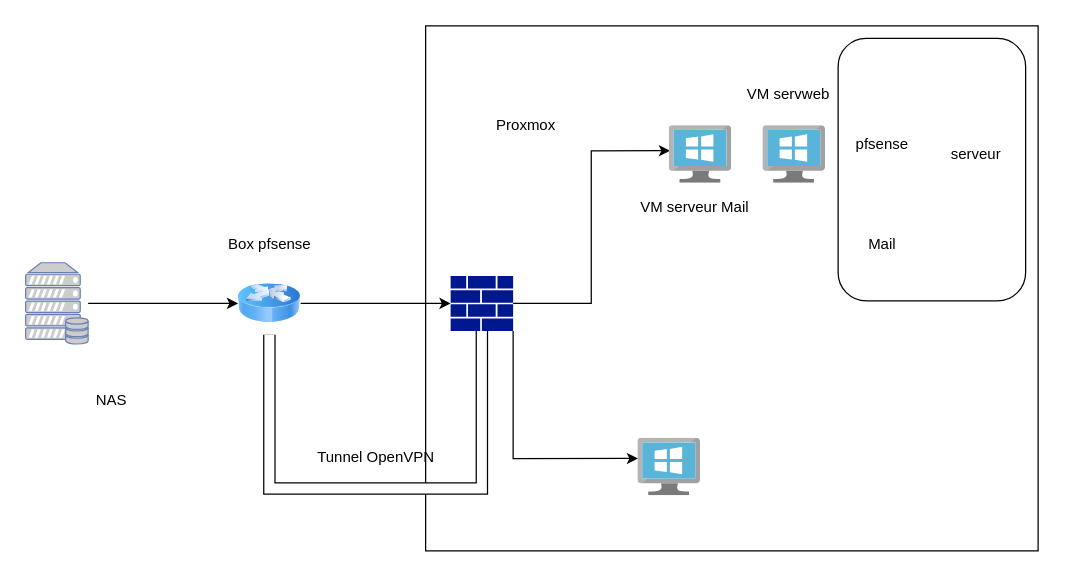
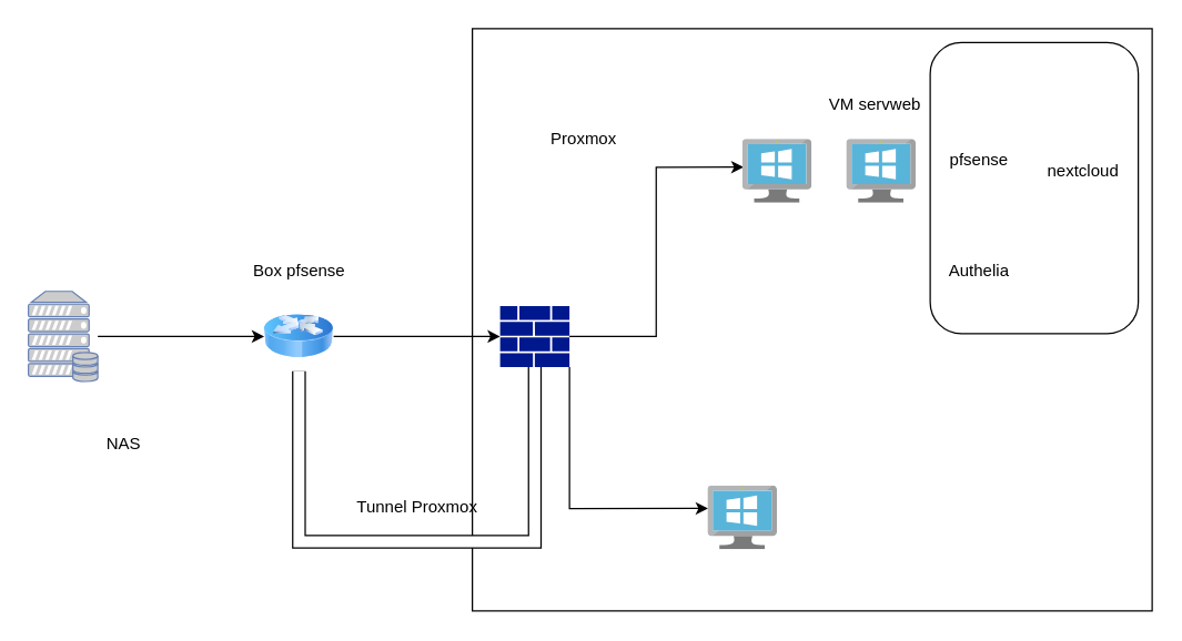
  <mxCell id="0" />
  <mxCell id="1" parent="0" />
  <mxCell id="2" value="" style="rounded=0;whiteSpace=wrap;html=1;fillColor=none;" vertex="1" parent="1"><mxGeometry x="340" y="20" width="490" height="420" as="geometry" /></mxCell>
  <mxCell id="3" value="Proxmox" style="text;html=1;align=center;verticalAlign=middle;resizable=0;points=[];autosize=1;strokeColor=none;fillColor=none;" vertex="1" parent="1"><mxGeometry x="385" y="85" width="70" height="30" as="geometry" /></mxCell>
  <mxCell id="4" style="edgeStyle=orthogonalEdgeStyle;rounded=0;orthogonalLoop=1;jettySize=auto;html=1;entryX=0.012;entryY=0.432;entryDx=0;entryDy=0;entryPerimeter=0;" edge="1" parent="1" source="6" target="18"><mxGeometry relative="1" as="geometry" /></mxCell>
  <mxCell id="5" style="edgeStyle=orthogonalEdgeStyle;rounded=0;orthogonalLoop=1;jettySize=auto;html=1;exitX=1;exitY=1;exitDx=0;exitDy=0;exitPerimeter=0;entryX=-0.001;entryY=0.349;entryDx=0;entryDy=0;entryPerimeter=0;" edge="1" parent="1" source="6" target="8"><mxGeometry relative="1" as="geometry" /></mxCell>
  <mxCell id="6" value="" style="sketch=0;aspect=fixed;pointerEvents=1;shadow=0;dashed=0;html=1;strokeColor=none;labelPosition=center;verticalLabelPosition=bottom;verticalAlign=top;align=center;fillColor=#00188D;shape=mxgraph.mscae.enterprise.firewall" vertex="1" parent="1"><mxGeometry x="360" y="220" width="50" height="44" as="geometry" /></mxCell>
  <mxCell id="7" value="" style="image;sketch=0;aspect=fixed;html=1;points=[];align=center;fontSize=12;image=img/lib/mscae/VirtualMachineWindows.svg;" vertex="1" parent="1"><mxGeometry x="610" y="100" width="50" height="46" as="geometry" /></mxCell>
  <mxCell id="8" value="" style="image;sketch=0;aspect=fixed;html=1;points=[];align=center;fontSize=12;image=img/lib/mscae/VirtualMachineWindows.svg;" vertex="1" parent="1"><mxGeometry x="510" y="350" width="50" height="46" as="geometry" /></mxCell>
  <mxCell id="9" value="VM servweb" style="text;html=1;align=center;verticalAlign=middle;resizable=0;points=[];autosize=1;strokeColor=none;fillColor=none;" vertex="1" parent="1"><mxGeometry x="585" y="60" width="90" height="30" as="geometry" /></mxCell>
  <mxCell id="10" value="" style="rounded=1;whiteSpace=wrap;html=1;fillColor=none;" vertex="1" parent="1"><mxGeometry x="670" y="30" width="150" height="210" as="geometry" /></mxCell>
  <mxCell id="11" value="" style="shape=image;html=1;verticalAlign=top;verticalLabelPosition=bottom;labelBackgroundColor=#ffffff;imageAspect=0;aspect=fixed;image=https://cdn1.iconfinder.com/data/icons/unicons-line-vol-3/24/docker-128.png" vertex="1" parent="1"><mxGeometry x="681" y="50" width="60" height="60" as="geometry" /></mxCell>
  <mxCell id="12" value="" style="shape=image;html=1;verticalAlign=top;verticalLabelPosition=bottom;labelBackgroundColor=#ffffff;imageAspect=0;aspect=fixed;image=https://cdn1.iconfinder.com/data/icons/unicons-line-vol-3/24/docker-128.png" vertex="1" parent="1"><mxGeometry x="750" y="50" width="60" height="60" as="geometry" /></mxCell>
  <mxCell id="13" value="" style="shape=image;html=1;verticalAlign=top;verticalLabelPosition=bottom;labelBackgroundColor=#ffffff;imageAspect=0;aspect=fixed;image=https://cdn1.iconfinder.com/data/icons/unicons-line-vol-3/24/docker-128.png" vertex="1" parent="1"><mxGeometry x="681" y="130" width="60" height="60" as="geometry" /></mxCell>
- <mxCell id="14" value="Mail" style="text;html=1;align=center;verticalAlign=middle;resizable=0;points=[];autosize=1;strokeColor=none;fillColor=none;" vertex="1" parent="1"><mxGeometry x="670" y="180" width="70" height="30" as="geometry" /></mxCell>
+ <mxCell id="14" value="Authelia" style="text;html=1;align=center;verticalAlign=middle;resizable=0;points=[];autosize=1;strokeColor=none;fillColor=none;" vertex="1" parent="1"><mxGeometry x="670" y="180" width="70" height="30" as="geometry" /></mxCell>
  <mxCell id="15" value="pfsense" style="text;html=1;align=center;verticalAlign=middle;resizable=0;points=[];autosize=1;strokeColor=none;fillColor=none;" vertex="1" parent="1"><mxGeometry x="675" y="100" width="60" height="30" as="geometry" /></mxCell>
- <mxCell id="16" value="serveur" style="text;html=1;align=center;verticalAlign=middle;resizable=0;points=[];autosize=1;strokeColor=none;fillColor=none;" vertex="1" parent="1"><mxGeometry x="745" y="108" width="70" height="30" as="geometry" /></mxCell>
- <mxCell id="17" value="VM serveur Mail" style="text;html=1;align=center;verticalAlign=middle;resizable=0;points=[];autosize=1;strokeColor=none;fillColor=none;" vertex="1" parent="1"><mxGeometry x="500" y="150" width="110" height="30" as="geometry" /></mxCell>
+ <mxCell id="16" value="nextcloud" style="text;html=1;align=center;verticalAlign=middle;resizable=0;points=[];autosize=1;strokeColor=none;fillColor=none;" vertex="1" parent="1"><mxGeometry x="745" y="108" width="70" height="30" as="geometry" /></mxCell>
  <mxCell id="18" value="" style="image;sketch=0;aspect=fixed;html=1;points=[];align=center;fontSize=12;image=img/lib/mscae/VirtualMachineWindows.svg;" vertex="1" parent="1"><mxGeometry x="535" y="100" width="50" height="46" as="geometry" /></mxCell>
  <mxCell id="19" style="edgeStyle=orthogonalEdgeStyle;rounded=0;orthogonalLoop=1;jettySize=auto;html=1;entryX=0;entryY=0.5;entryDx=0;entryDy=0;entryPerimeter=0;" edge="1" parent="1" source="20" target="6"><mxGeometry relative="1" as="geometry" /></mxCell>
  <mxCell id="20" value="" style="image;html=1;image=img/lib/clip_art/networking/Router_Icon_128x128.png" vertex="1" parent="1"><mxGeometry x="190" y="217" width="50" height="50" as="geometry" /></mxCell>
  <mxCell id="21" value="Box pfsense" style="text;html=1;align=center;verticalAlign=middle;resizable=0;points=[];autosize=1;strokeColor=none;fillColor=none;" vertex="1" parent="1"><mxGeometry x="170" y="180" width="90" height="30" as="geometry" /></mxCell>
  <mxCell id="22" style="edgeStyle=orthogonalEdgeStyle;rounded=0;orthogonalLoop=1;jettySize=auto;html=1;" edge="1" parent="1" source="23" target="20"><mxGeometry relative="1" as="geometry" /></mxCell>
  <mxCell id="23" value="" style="fontColor=#0066CC;verticalAlign=top;verticalLabelPosition=bottom;labelPosition=center;align=center;html=1;outlineConnect=0;fillColor=#CCCCCC;strokeColor=#6881B3;gradientColor=none;gradientDirection=north;strokeWidth=2;shape=mxgraph.networks.server_storage;" vertex="1" parent="1"><mxGeometry x="20" y="209.5" width="50" height="65" as="geometry" /></mxCell>
  <mxCell id="24" value="NAS&amp;nbsp;" style="text;html=1;align=center;verticalAlign=middle;resizable=0;points=[];autosize=1;strokeColor=none;fillColor=none;" vertex="1" parent="1"><mxGeometry x="65" y="305" width="50" height="30" as="geometry" /></mxCell>
  <mxCell id="25" value="" style="shape=filledEdge;curved=0;rounded=0;fixDash=1;endArrow=none;strokeWidth=10;fillColor=#ffffff;edgeStyle=orthogonalEdgeStyle;html=1;exitX=0.5;exitY=1;exitDx=0;exitDy=0;entryX=0.5;entryY=1;entryDx=0;entryDy=0;entryPerimeter=0;" edge="1" parent="1" source="20" target="6"><mxGeometry width="60" height="40" relative="1" as="geometry"><mxPoint x="260" y="420" as="sourcePoint" /><mxPoint x="320" y="380" as="targetPoint" /><Array as="points"><mxPoint x="215" y="390" /><mxPoint x="385" y="390" /></Array></mxGeometry></mxCell>
- <mxCell id="26" value="Tunnel OpenVPN" style="text;html=1;align=center;verticalAlign=middle;resizable=0;points=[];autosize=1;strokeColor=none;fillColor=none;" vertex="1" parent="1"><mxGeometry x="240" y="350" width="120" height="30" as="geometry" /></mxCell>
+ <mxCell id="26" value="Tunnel Proxmox" style="text;html=1;align=center;verticalAlign=middle;resizable=0;points=[];autosize=1;strokeColor=none;fillColor=none;" vertex="1" parent="1"><mxGeometry x="240" y="350" width="120" height="30" as="geometry" /></mxCell>
